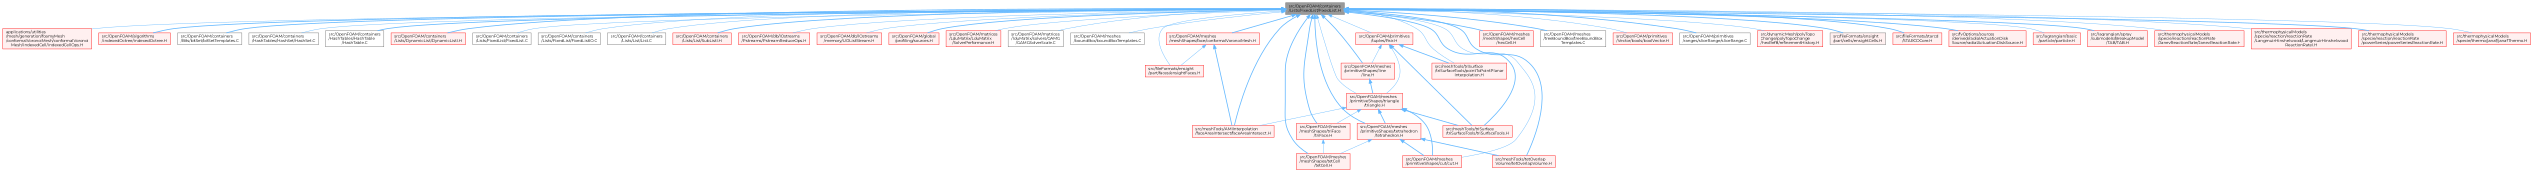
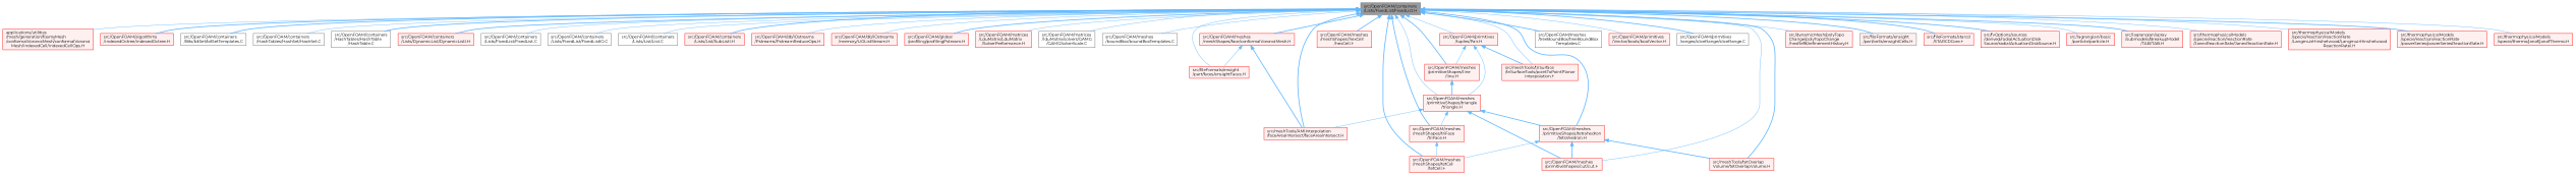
  digraph {
    fontname=Montserrat
    node [color=red fillcolor="#FFF0F0" fontname=Montserrat fontsize=10 shape=box style=filled]
    edge [color=steelblue1 dir=back fontname=Montserrat fontsize=10 labelfontname=Helvetica labelfontsize=10 style=bold]
    n1 [color=gray40 fillcolor=grey60 fontcolor=black height=0.2 label="src/OpenFOAM/containers\l/Lists/FixedList/FixedList.H" width=0.4]
    n2 [height=0.2 label="applications/utilities\l/mesh/generation/foamyMesh\l/conformalVoronoiMesh/conformalVoronoi\lMesh/indexedCell/indexedCellOps.H" width=0.4]
    n3 [height=0.2 label="src/OpenFOAM/algorithms\l/indexedOctree/indexedOctree.H" width=0.4]
    n4 [color=grey40 fillcolor=white height=0.2 label="src/OpenFOAM/containers\l/Bits/bitSet/bitSetTemplates.C" width=0.4]
    n5 [color=grey40 fillcolor=white height=0.2 label="src/OpenFOAM/containers\l/HashTables/HashSet/HashSet.C" width=0.4]
    n6 [color=grey40 fillcolor=white height=0.2 label="src/OpenFOAM/containers\l/HashTables/HashTable\l/HashTable.C" width=0.4]
    n7 [height=0.2 label="src/OpenFOAM/containers\l/Lists/DynamicList/DynamicListI.H" width=0.4]
    n8 [color=grey40 fillcolor=white height=0.2 label="src/OpenFOAM/containers\l/Lists/FixedList/FixedList.C" width=0.4]
    n9 [color=grey40 fillcolor=white height=0.2 label="src/OpenFOAM/containers\l/Lists/FixedList/FixedListIO.C" width=0.4]
    n10 [color=grey40 fillcolor=white height=0.2 label="src/OpenFOAM/containers\l/Lists/List/List.C" width=0.4]
    n11 [height=0.2 label="src/OpenFOAM/containers\l/Lists/List/SubListI.H" width=0.4]
    n12 [height=0.2 label="src/OpenFOAM/db/IOstreams\l/Pstreams/PstreamReduceOps.H" width=0.4]
    n13 [height=0.2 label="src/OpenFOAM/db/IOstreams\l/memory/UOListStream.H" width=0.4]
-   n14 [height=0.2 label="src/OpenFOAM/global\l/profiling/sources.H" width=0.4]
+   n14 [height=0.2 label="src/OpenFOAM/global\l/profiling/profilingPstream.H" width=0.4]
    n15 [height=0.2 label="src/OpenFOAM/matrices\l/LduMatrix/LduMatrix\l/SolverPerformance.H" width=0.4]
    n16 [color=grey40 fillcolor=white height=0.2 label="src/OpenFOAM/matrices\l/lduMatrix/solvers/GAMG\l/GAMGSolverScale.C" width=0.4]
    n17 [color=grey40 fillcolor=white height=0.2 label="src/OpenFOAM/meshes\l/boundBox/boundBoxTemplates.C" width=0.4]
    n18 [height=0.2 label="src/OpenFOAM/meshes\l/meshShapes/face/conformalVoronoiMesh.H" width=0.4]
    n19 [height=0.2 label="src/fileFormats/ensight\l/part/faces/ensightFaces.H" width=0.4]
    n20 [height=0.2 label="src/meshTools/AMIInterpolation\l/faceAreaIntersect/faceAreaIntersect.H" width=0.4]
    n21 [height=0.2 label="src/OpenFOAM/meshes\l/meshShapes/hexCell\l/hexCell.H" width=0.4]
    n22 [height=0.2 label="src/OpenFOAM/meshes\l/meshShapes/tetCell\l/tetCell.H" width=0.4]
    n23 [height=0.2 label="src/OpenFOAM/meshes\l/meshShapes/triFace\l/triFace.H" width=0.4]
    n24 [height=0.2 label="src/OpenFOAM/meshes\l/primitiveShapes/cut/cut.H" width=0.4]
    n25 [height=0.2 label="src/OpenFOAM/meshes\l/primitiveShapes/line\l/line.H" width=0.4]
    n26 [height=0.2 label="src/OpenFOAM/meshes\l/primitiveShapes/triangle\l/triangle.H" width=0.4]
    n27 [height=0.2 label="src/OpenFOAM/meshes\l/primitiveShapes/tetrahedron\l/tetrahedron.H" width=0.4]
    n28 [height=0.2 label="src/meshTools/tetOverlap\lVolume/tetOverlapVolume.H" width=0.4]
-   n29 [height=0.2 label="src/meshTools/triSurface\l/triSurfaceTools/triSurfaceTools.H" width=0.4]
    n30 [color=grey40 fillcolor=white height=0.2 label="src/OpenFOAM/meshes\l/treeBoundBox/treeBoundBox\lTemplates.C" width=0.4]
    n31 [height=0.2 label="src/OpenFOAM/primitives\l/Vector/bools/boolVector.H" width=0.4]
    n32 [color=grey40 fillcolor=white height=0.2 label="src/OpenFOAM/primitives\l/ranges/sliceRange/sliceRange.C" width=0.4]
    n33 [height=0.2 label="src/OpenFOAM/primitives\l/tuples/Pair.H" width=0.4]
    n34 [height=0.2 label="src/meshTools/triSurface\l/triSurfaceTools/pointToPointPlanar\lInterpolation.H" width=0.4]
    n35 [height=0.2 label="src/dynamicMesh/polyTopo\lChange/polyTopoChange\l/hexRef8/refinementHistory.H" width=0.4]
    n36 [color=grey40 height=0.2 label="src/fileFormats/ensight\l/part/cells/ensightCells.H" width=0.4]
    n37 [height=0.2 label="src/fileFormats/starcd\l/STARCDCore.H" width=0.4]
    n38 [height=0.2 label="src/fvOptions/sources\l/derived/radialActuationDisk\lSource/radialActuationDiskSource.H" width=0.4]
    n39 [height=0.2 label="src/lagrangian/basic\l/particle/particle.H" width=0.4]
    n40 [height=0.2 label="src/lagrangian/spray\l/submodels/BreakupModel\l/TAB/TAB.H" width=0.4]
    n41 [height=0.2 label="src/thermophysicalModels\l/specie/reaction/reactionRate\l/JanevReactionRate/JanevReactionRate.H" width=0.4]
    n42 [height=0.2 label="src/thermophysicalModels\l/specie/reaction/reactionRate\l/LangmuirHinshelwood/LangmuirHinshelwood\lReactionRateI.H" width=0.4]
    n43 [height=0.2 label="src/thermophysicalModels\l/specie/reaction/reactionRate\l/powerSeries/powerSeriesReactionRate.H" width=0.4]
    n44 [height=0.2 label="src/thermophysicalModels\l/specie/thermo/janaf/janafThermo.H" width=0.4]
    n1 -> n2 [style=solid]
    n1 -> n3
    n1 -> n4
    n1 -> n5 [style=solid]
    n1 -> n6
    n1 -> n7
    n1 -> n8 [style=solid]
    n1 -> n9 [style=solid]
    n1 -> n10 [style=solid]
    n1 -> n11
    n1 -> n12 [style=solid]
    n1 -> n13 [style=solid]
    n1 -> n14
    n1 -> n15 [style=solid]
    n1 -> n16 [style=solid]
    n1 -> n17 [style=solid]
    n1 -> n18
    n1 -> n19 [style=solid]
    n1 -> n20
    n1 -> n21
    n1 -> n22
    n1 -> n23
    n1 -> n24 [style=solid]
    n1 -> n25
    n1 -> n26 [style=solid]
    n1 -> n27
    n1 -> n28
-   n1 -> n29
    n1 -> n30
    n1 -> n31 [style=solid]
    n1 -> n32
    n1 -> n33 [style=solid]
    n1 -> n34 [style=solid]
    n1 -> n35 [style=solid]
    n1 -> n36
    n1 -> n37
    n1 -> n38
    n1 -> n39 [style=solid]
    n1 -> n40
    n1 -> n41 [style=solid]
    n1 -> n42 [style=solid]
    n1 -> n43
    n1 -> n44 [style=solid]
    n18 -> n19 [style=solid]
    n18 -> n20
    n23 -> n22 [style=solid]
    n25 -> n26
    n26 -> n20 [style=solid]
    n26 -> n23 [style=solid]
    n26 -> n24
    n26 -> n27
-   n26 -> n29
    n27 -> n22 [style=solid]
    n27 -> n24
    n27 -> n28
    n33 -> n25 [style=solid]
    n33 -> n26 [style=solid]
-   n33 -> n29
    n33 -> n34
  }
